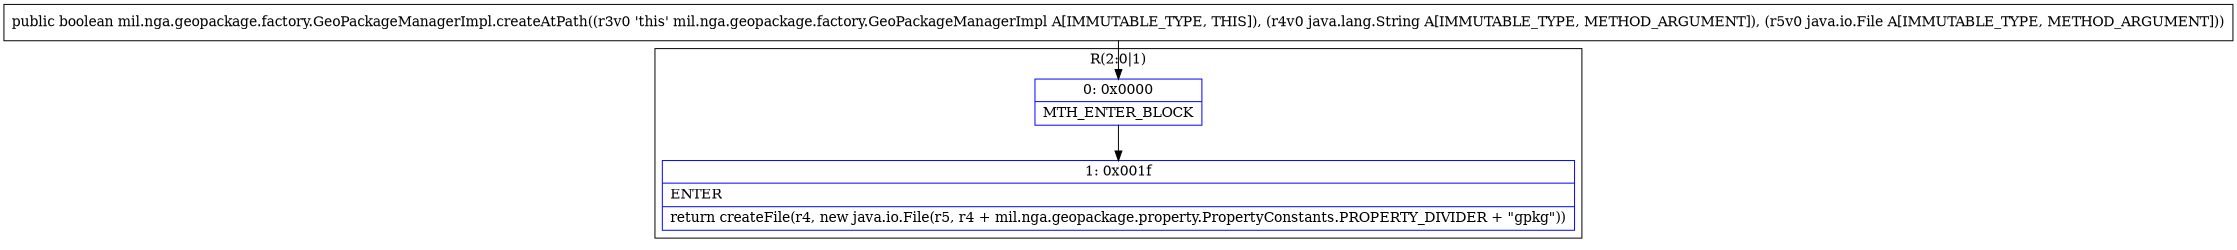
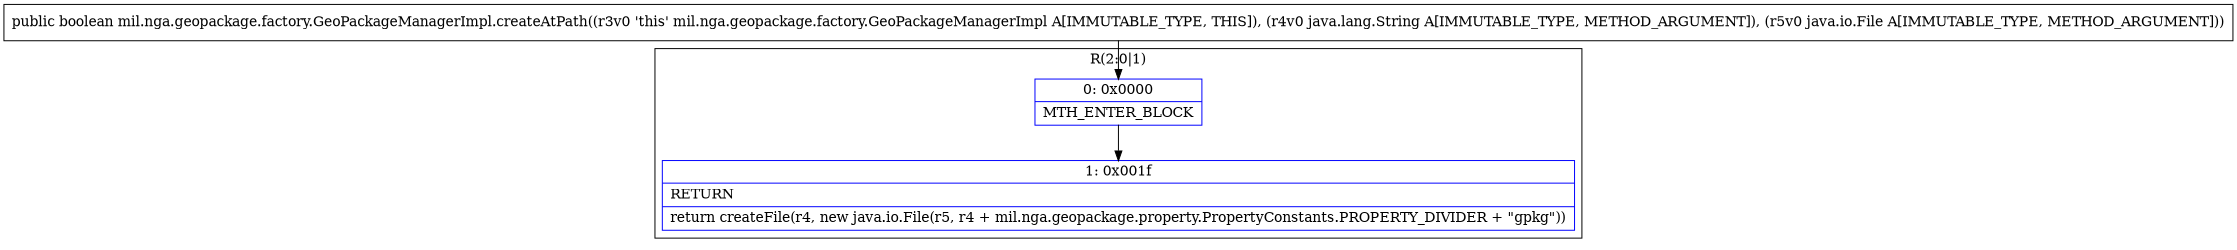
  digraph {
    node [color=blue shape=record]
    n1 [label="{0\:\ 0x0000|MTH_ENTER_BLOCK\l}"]
-   n2 [label="{1\:\ 0x001f|ENTER\l|return createFile(r4, new java.io.File(r5, r4 + mil.nga.geopackage.property.PropertyConstants.PROPERTY_DIVIDER + \"gpkg\"))\l}"]
+   n2 [label="{1\:\ 0x001f|RETURN\l|return createFile(r4, new java.io.File(r5, r4 + mil.nga.geopackage.property.PropertyConstants.PROPERTY_DIVIDER + \"gpkg\"))\l}"]
    n3 [label="{public boolean mil.nga.geopackage.factory.GeoPackageManagerImpl.createAtPath((r3v0 'this' mil.nga.geopackage.factory.GeoPackageManagerImpl A[IMMUTABLE_TYPE, THIS]), (r4v0 java.lang.String A[IMMUTABLE_TYPE, METHOD_ARGUMENT]), (r5v0 java.io.File A[IMMUTABLE_TYPE, METHOD_ARGUMENT])) }" color=""]
    subgraph cluster_1 {
      label="R(2:0|1)"
      n1
      n2
    }
    n1 -> n2
    n3 -> n1
  }
